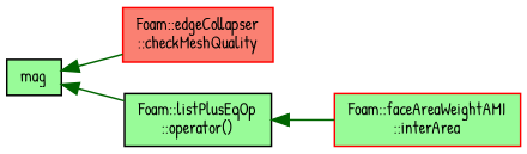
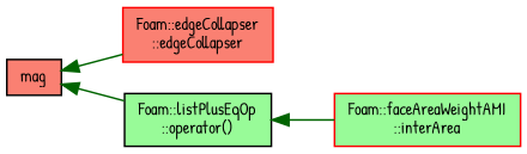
  digraph {
    fontname="Patrick Hand"
    rankdir=LR
    node [color=black fillcolor=salmon fontname="Patrick Hand" fontsize=10 shape=record style=filled]
    edge [color=darkgreen dir=back fontname="Patrick Hand" fontsize=10 labelfontname=Helvetica labelfontsize=10 style=solid]
-   n1 [fillcolor=palegreen fontcolor=black height=0.2 label=mag width=0.4]
-   n2 [color=red height=0.2 label="Foam::edgeCollapser\l::checkMeshQuality" width=0.4]
+   n1 [fontcolor=black height=0.2 label=mag width=0.4]
+   n2 [color=red height=0.2 label="Foam::edgeCollapser\l::edgeCollapser" width=0.4]
    n3 [fillcolor=palegreen height=0.2 label="Foam::listPlusEqOp\l::operator()" width=0.4]
    n4 [color=red fillcolor=palegreen height=0.2 label="Foam::faceAreaWeightAMI\l::interArea" width=0.4]
    n1 -> n2
    n1 -> n3
    n3 -> n4
  }
